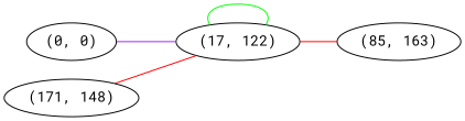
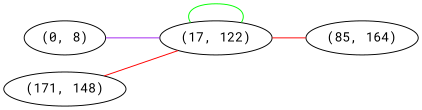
  graph {
    fontname="Roboto Mono"
    rankdir=LR
    node [fontname="Roboto Mono"]
    edge [color=red fontname="Roboto Mono" weight=1]
    n1 [label="(17, 122)"]
-   "(0, 0)"
-   "(85, 163)"
+   "(0, 0)" [label="(0, 8)"]
+   "(85, 163)" [label="(85, 164)"]
    "(171, 148)"
    n1 -- n1 [color=green weight=2]
    n1 -- "(85, 163)"
    "(0, 0)" -- n1 [color=purple weight=4]
    "(171, 148)" -- n1
  }
